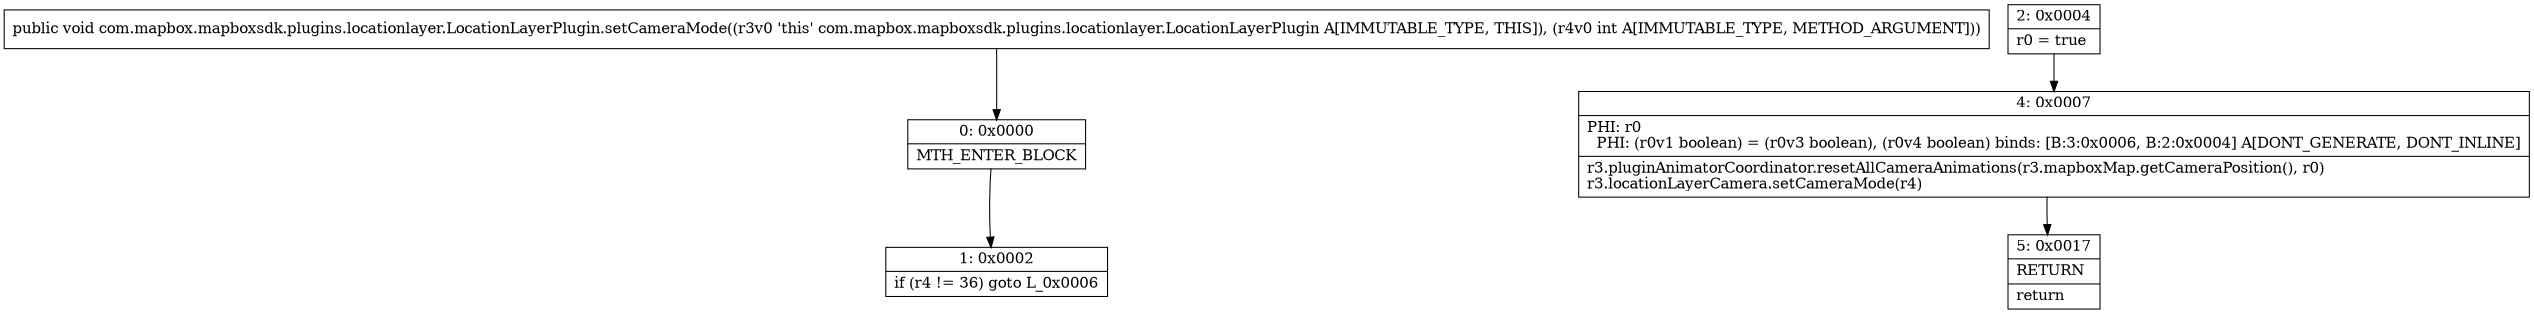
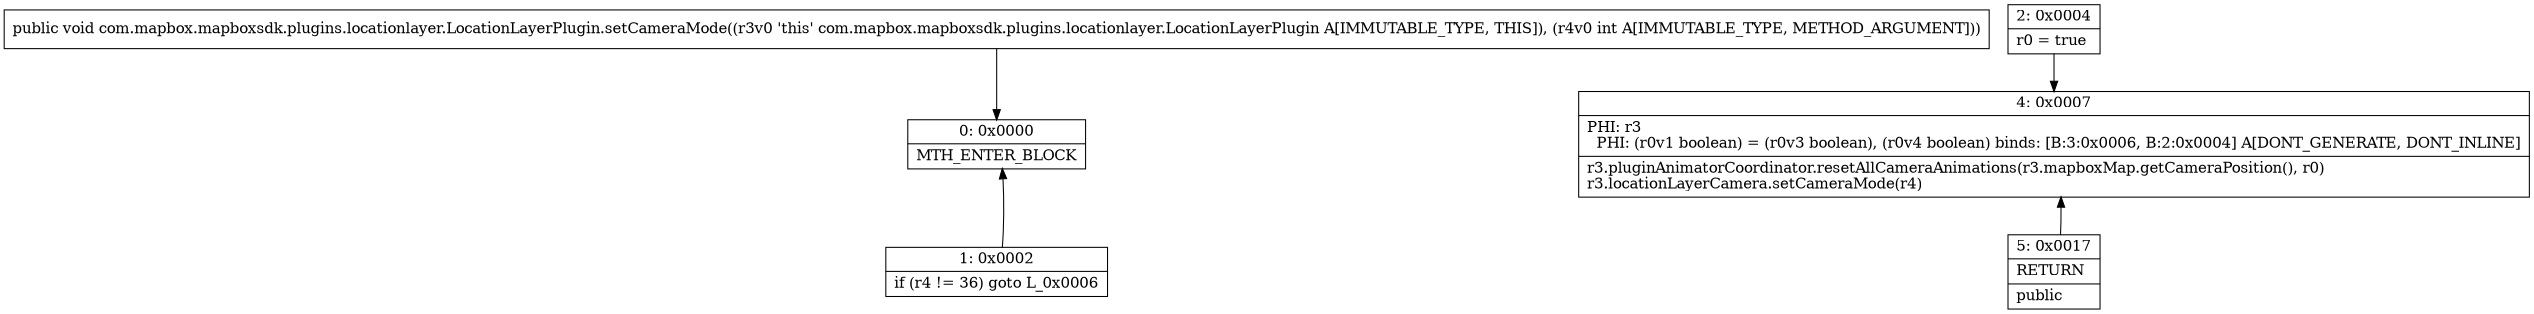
  digraph {
    node [shape=record]
    n1 [label="{0\:\ 0x0000|MTH_ENTER_BLOCK\l}"]
    n2 [label="{1\:\ 0x0002|if (r4 != 36) goto L_0x0006\l}"]
    n3 [label="{2\:\ 0x0004|r0 = true\l}"]
-   n4 [label="{4\:\ 0x0007|PHI: r0 \l  PHI: (r0v1 boolean) = (r0v3 boolean), (r0v4 boolean) binds: [B:3:0x0006, B:2:0x0004] A[DONT_GENERATE, DONT_INLINE]\l|r3.pluginAnimatorCoordinator.resetAllCameraAnimations(r3.mapboxMap.getCameraPosition(), r0)\lr3.locationLayerCamera.setCameraMode(r4)\l}"]
-   n5 [label="{5\:\ 0x0017|RETURN\l|return\l}"]
+   n4 [label="{4\:\ 0x0007|PHI: r3 \l  PHI: (r0v1 boolean) = (r0v3 boolean), (r0v4 boolean) binds: [B:3:0x0006, B:2:0x0004] A[DONT_GENERATE, DONT_INLINE]\l|r3.pluginAnimatorCoordinator.resetAllCameraAnimations(r3.mapboxMap.getCameraPosition(), r0)\lr3.locationLayerCamera.setCameraMode(r4)\l}"]
+   n5 [label="{5\:\ 0x0017|RETURN\l|public\l}"]
    n6 [label="{public void com.mapbox.mapboxsdk.plugins.locationlayer.LocationLayerPlugin.setCameraMode((r3v0 'this' com.mapbox.mapboxsdk.plugins.locationlayer.LocationLayerPlugin A[IMMUTABLE_TYPE, THIS]), (r4v0 int A[IMMUTABLE_TYPE, METHOD_ARGUMENT])) }"]
-   n1 -> n2
+   n2 -> n1
    n3 -> n4
-   n4 -> n5
+   n5 -> n4
    n6 -> n1
  }
